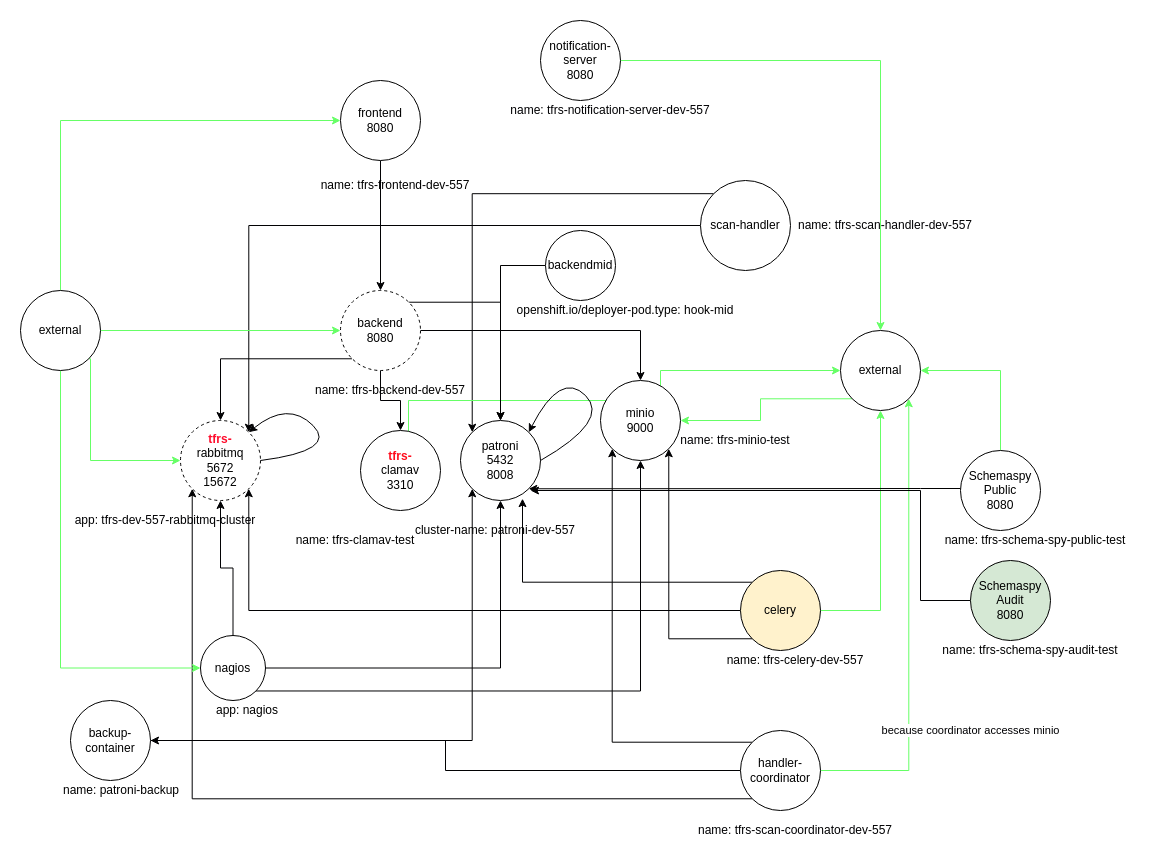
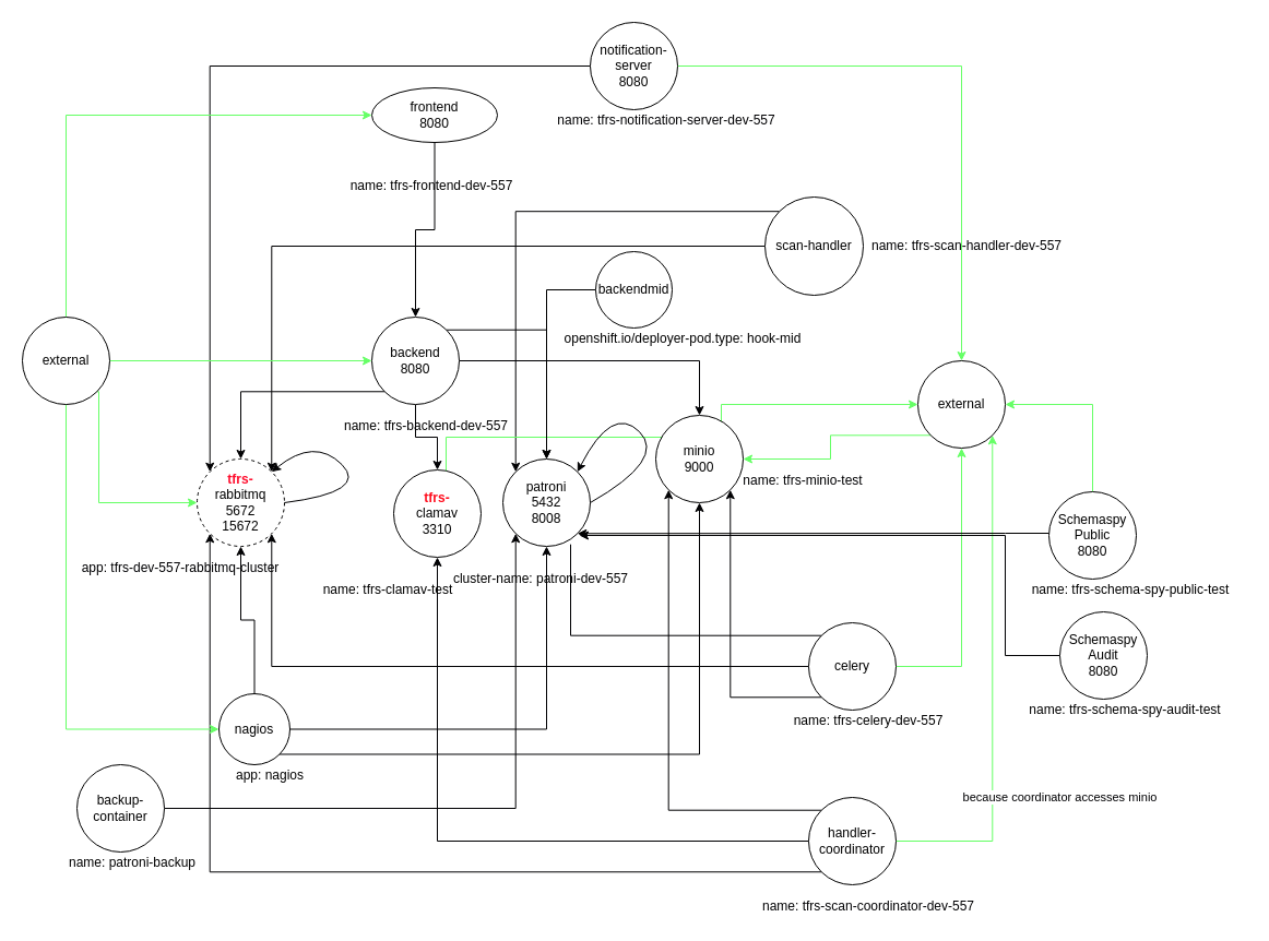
  <mxCell id="0" />
  <mxCell id="1" parent="0" />
  <mxCell id="2" style="edgeStyle=orthogonalEdgeStyle;rounded=0;orthogonalLoop=1;jettySize=auto;html=1;strokeColor=#010103;" parent="1" source="3" target="8" edge="1"><mxGeometry relative="1" as="geometry" /></mxCell>
- <mxCell id="3" value="frontend&lt;br&gt;8080" style="ellipse;whiteSpace=wrap;html=1;aspect=fixed;" parent="1" vertex="1"><mxGeometry x="340" y="80" width="80" height="80" as="geometry" /></mxCell>
+ <mxCell id="3" value="frontend&lt;br&gt;8080" style="ellipse;whiteSpace=wrap;html=1;aspect=fixed;" parent="1" vertex="1"><mxGeometry x="340" y="80" width="115" height="50" as="geometry" /></mxCell>
  <mxCell id="4" style="edgeStyle=orthogonalEdgeStyle;rounded=0;orthogonalLoop=1;jettySize=auto;html=1;exitX=0;exitY=1;exitDx=0;exitDy=0;strokeColor=#010103;" parent="1" source="8" target="26" edge="1"><mxGeometry relative="1" as="geometry" /></mxCell>
  <mxCell id="5" style="edgeStyle=orthogonalEdgeStyle;rounded=0;orthogonalLoop=1;jettySize=auto;html=1;entryX=0.5;entryY=0;entryDx=0;entryDy=0;strokeColor=#010103;" parent="1" source="8" target="34" edge="1"><mxGeometry relative="1" as="geometry" /></mxCell>
  <mxCell id="6" style="edgeStyle=orthogonalEdgeStyle;rounded=0;orthogonalLoop=1;jettySize=auto;html=1;exitX=1;exitY=0.5;exitDx=0;exitDy=0;strokeColor=#010103;" parent="1" source="8" target="35" edge="1"><mxGeometry relative="1" as="geometry" /></mxCell>
  <mxCell id="7" style="edgeStyle=orthogonalEdgeStyle;rounded=0;orthogonalLoop=1;jettySize=auto;html=1;exitX=1;exitY=0;exitDx=0;exitDy=0;strokeColor=#010103;" parent="1" source="8" target="25" edge="1"><mxGeometry relative="1" as="geometry" /></mxCell>
- <mxCell id="8" value="backend&lt;br&gt;8080" style="ellipse;whiteSpace=wrap;html=1;aspect=fixed;dashed=1;" parent="1" vertex="1"><mxGeometry x="340" y="290" width="80" height="80" as="geometry" /></mxCell>
+ <mxCell id="8" value="backend&lt;br&gt;8080" style="ellipse;whiteSpace=wrap;html=1;aspect=fixed;" parent="1" vertex="1"><mxGeometry x="340" y="290" width="80" height="80" as="geometry" /></mxCell>
+ <mxCell id="9" style="edgeStyle=orthogonalEdgeStyle;rounded=0;orthogonalLoop=1;jettySize=auto;html=1;entryX=0;entryY=0;entryDx=0;entryDy=0;fontColor=#FF9999;strokeColor=#010103;" parent="1" source="11" target="26" edge="1"><mxGeometry relative="1" as="geometry" /></mxCell>
  <mxCell id="10" style="edgeStyle=orthogonalEdgeStyle;rounded=0;orthogonalLoop=1;jettySize=auto;html=1;strokeColor=#66FF66;" parent="1" source="11" target="42" edge="1"><mxGeometry relative="1" as="geometry" /></mxCell>
  <mxCell id="11" value="notification-server&lt;br&gt;8080" style="ellipse;whiteSpace=wrap;html=1;aspect=fixed;" parent="1" vertex="1"><mxGeometry x="540" y="20" width="80" height="80" as="geometry" /></mxCell>
  <mxCell id="12" style="edgeStyle=orthogonalEdgeStyle;rounded=0;orthogonalLoop=1;jettySize=auto;html=1;entryX=1;entryY=1;entryDx=0;entryDy=0;strokeColor=#010103;" parent="1" source="16" target="26" edge="1"><mxGeometry relative="1" as="geometry" /></mxCell>
  <mxCell id="13" style="edgeStyle=orthogonalEdgeStyle;rounded=0;orthogonalLoop=1;jettySize=auto;html=1;entryX=1;entryY=1;entryDx=0;entryDy=0;exitX=0;exitY=1;exitDx=0;exitDy=0;strokeColor=#010103;" parent="1" source="16" target="35" edge="1"><mxGeometry relative="1" as="geometry" /></mxCell>
- <mxCell id="14" style="edgeStyle=orthogonalEdgeStyle;rounded=0;orthogonalLoop=1;jettySize=auto;html=1;entryX=0.775;entryY=0.977;entryDx=0;entryDy=0;entryPerimeter=0;exitX=0;exitY=0;exitDx=0;exitDy=0;strokeColor=#010103;" parent="1" source="16" target="25" edge="1"><mxGeometry relative="1" as="geometry" /></mxCell>
+ <mxCell id="14" style="edgeStyle=orthogonalEdgeStyle;rounded=0;orthogonalLoop=1;jettySize=auto;html=1;entryX=0.775;entryY=0.977;entryDx=0;entryDy=0;entryPerimeter=0;exitX=0;exitY=0;exitDx=0;exitDy=0;strokeColor=#010103;endArrow=none;" parent="1" source="16" target="25" edge="1"><mxGeometry relative="1" as="geometry" /></mxCell>
  <mxCell id="15" style="edgeStyle=orthogonalEdgeStyle;rounded=0;orthogonalLoop=1;jettySize=auto;html=1;entryX=0.5;entryY=1;entryDx=0;entryDy=0;strokeColor=#66FF66;" parent="1" source="16" target="42" edge="1"><mxGeometry relative="1" as="geometry"><mxPoint x="890" y="420" as="targetPoint" /></mxGeometry></mxCell>
- <mxCell id="16" value="celery" style="ellipse;whiteSpace=wrap;html=1;aspect=fixed;fillColor=#fff2cc;" parent="1" vertex="1"><mxGeometry x="740" y="570" width="80" height="80" as="geometry" /></mxCell>
- <mxCell id="17" style="edgeStyle=orthogonalEdgeStyle;rounded=0;orthogonalLoop=1;jettySize=auto;html=1;strokeColor=#010103;" parent="1" source="21" target="28" edge="1"><mxGeometry relative="1" as="geometry" /></mxCell>
+ <mxCell id="16" value="celery" style="ellipse;whiteSpace=wrap;html=1;aspect=fixed;" parent="1" vertex="1"><mxGeometry x="740" y="570" width="80" height="80" as="geometry" /></mxCell>
+ <mxCell id="17" style="edgeStyle=orthogonalEdgeStyle;rounded=0;orthogonalLoop=1;jettySize=auto;html=1;strokeColor=#010103;" parent="1" source="21" target="34" edge="1"><mxGeometry relative="1" as="geometry" /></mxCell>
  <mxCell id="18" style="edgeStyle=orthogonalEdgeStyle;rounded=0;orthogonalLoop=1;jettySize=auto;html=1;entryX=0;entryY=1;entryDx=0;entryDy=0;exitX=0;exitY=1;exitDx=0;exitDy=0;strokeColor=#010103;" parent="1" source="21" target="26" edge="1"><mxGeometry relative="1" as="geometry" /></mxCell>
  <mxCell id="19" style="edgeStyle=orthogonalEdgeStyle;rounded=0;orthogonalLoop=1;jettySize=auto;html=1;entryX=0;entryY=1;entryDx=0;entryDy=0;exitX=0;exitY=0;exitDx=0;exitDy=0;strokeColor=#010103;" parent="1" source="21" target="35" edge="1"><mxGeometry relative="1" as="geometry" /></mxCell>
  <mxCell id="20" value="because coordinator accesses minio" style="edgeStyle=orthogonalEdgeStyle;rounded=0;orthogonalLoop=1;jettySize=auto;html=1;entryX=1;entryY=1;entryDx=0;entryDy=0;fontColor=#010103;strokeColor=#66FF66;" parent="1" source="21" target="42" edge="1"><mxGeometry x="-0.442" y="-62" relative="1" as="geometry"><mxPoint as="offset" /></mxGeometry></mxCell>
  <mxCell id="21" value="handler-coordinator" style="ellipse;whiteSpace=wrap;html=1;aspect=fixed;" parent="1" vertex="1"><mxGeometry x="740" y="730" width="80" height="80" as="geometry" /></mxCell>
  <mxCell id="22" style="edgeStyle=orthogonalEdgeStyle;rounded=0;orthogonalLoop=1;jettySize=auto;html=1;entryX=1;entryY=0;entryDx=0;entryDy=0;strokeColor=#010103;" parent="1" source="24" target="26" edge="1"><mxGeometry relative="1" as="geometry" /></mxCell>
  <mxCell id="23" style="edgeStyle=orthogonalEdgeStyle;rounded=0;orthogonalLoop=1;jettySize=auto;html=1;entryX=0;entryY=0;entryDx=0;entryDy=0;exitX=0;exitY=0;exitDx=0;exitDy=0;strokeColor=#010103;" parent="1" source="24" target="25" edge="1"><mxGeometry relative="1" as="geometry" /></mxCell>
  <mxCell id="24" value="scan-handler" style="ellipse;whiteSpace=wrap;html=1;aspect=fixed;" parent="1" vertex="1"><mxGeometry x="700" y="180" width="90" height="90" as="geometry" /></mxCell>
  <mxCell id="25" value="patroni&lt;br&gt;5432&lt;br&gt;8008" style="ellipse;whiteSpace=wrap;html=1;aspect=fixed;" parent="1" vertex="1"><mxGeometry x="460" y="420" width="80" height="80" as="geometry" /></mxCell>
  <mxCell id="26" value="&lt;font color=&quot;#ff0d2d&quot;&gt;&lt;b&gt;tfrs-&lt;/b&gt;&lt;/font&gt;&lt;br&gt;rabbitmq&lt;br&gt;5672&lt;br&gt;15672" style="ellipse;whiteSpace=wrap;html=1;aspect=fixed;dashed=1;" parent="1" vertex="1"><mxGeometry x="180" y="420" width="80" height="80" as="geometry" /></mxCell>
  <mxCell id="27" style="edgeStyle=orthogonalEdgeStyle;rounded=0;orthogonalLoop=1;jettySize=auto;html=1;entryX=0;entryY=1;entryDx=0;entryDy=0;strokeColor=#010103;" parent="1" source="28" target="25" edge="1"><mxGeometry relative="1" as="geometry" /></mxCell>
  <mxCell id="28" value="backup-container" style="ellipse;whiteSpace=wrap;html=1;aspect=fixed;" parent="1" vertex="1"><mxGeometry x="70" y="700" width="80" height="80" as="geometry" /></mxCell>
  <mxCell id="29" style="edgeStyle=orthogonalEdgeStyle;rounded=0;orthogonalLoop=1;jettySize=auto;html=1;entryX=0.5;entryY=1;entryDx=0;entryDy=0;strokeColor=#010103;" parent="1" source="32" target="26" edge="1"><mxGeometry relative="1" as="geometry"><mxPoint x="150" y="510" as="targetPoint" /></mxGeometry></mxCell>
  <mxCell id="30" style="edgeStyle=orthogonalEdgeStyle;rounded=0;orthogonalLoop=1;jettySize=auto;html=1;entryX=0.5;entryY=1;entryDx=0;entryDy=0;exitX=1;exitY=1;exitDx=0;exitDy=0;strokeColor=#010103;" parent="1" source="32" target="35" edge="1"><mxGeometry relative="1" as="geometry" /></mxCell>
  <mxCell id="31" style="edgeStyle=orthogonalEdgeStyle;rounded=0;orthogonalLoop=1;jettySize=auto;html=1;entryX=0.5;entryY=1;entryDx=0;entryDy=0;strokeColor=#010103;" parent="1" source="32" target="25" edge="1"><mxGeometry relative="1" as="geometry" /></mxCell>
  <mxCell id="32" value="nagios" style="ellipse;whiteSpace=wrap;html=1;aspect=fixed;" parent="1" vertex="1"><mxGeometry x="200" y="635" width="65" height="65" as="geometry" /></mxCell>
  <mxCell id="33" style="edgeStyle=orthogonalEdgeStyle;rounded=0;orthogonalLoop=1;jettySize=auto;html=1;exitX=1;exitY=0;exitDx=0;exitDy=0;entryX=0;entryY=0.5;entryDx=0;entryDy=0;fontColor=#010103;strokeColor=#66FF66;" parent="1" source="34" target="42" edge="1"><mxGeometry relative="1" as="geometry"><Array as="points"><mxPoint x="408" y="400" /><mxPoint x="660" y="400" /><mxPoint x="660" y="370" /></Array></mxGeometry></mxCell>
  <mxCell id="34" value="&lt;b&gt;&lt;font color=&quot;#ff0d1d&quot;&gt;tfrs-&lt;/font&gt;&lt;/b&gt;&lt;br&gt;clamav&lt;br&gt;3310" style="ellipse;whiteSpace=wrap;html=1;aspect=fixed;" parent="1" vertex="1"><mxGeometry x="360" y="430" width="80" height="80" as="geometry" /></mxCell>
  <mxCell id="35" value="minio&lt;br&gt;9000" style="ellipse;whiteSpace=wrap;html=1;aspect=fixed;" parent="1" vertex="1"><mxGeometry x="600" y="380" width="80" height="80" as="geometry" /></mxCell>
  <mxCell id="36" style="edgeStyle=orthogonalEdgeStyle;rounded=0;orthogonalLoop=1;jettySize=auto;html=1;entryX=0;entryY=0.5;entryDx=0;entryDy=0;exitX=0.5;exitY=0;exitDx=0;exitDy=0;strokeColor=#66FF66;" parent="1" source="40" target="3" edge="1"><mxGeometry relative="1" as="geometry" /></mxCell>
  <mxCell id="37" style="edgeStyle=orthogonalEdgeStyle;rounded=0;orthogonalLoop=1;jettySize=auto;html=1;strokeColor=#66FF66;" parent="1" source="40" target="8" edge="1"><mxGeometry relative="1" as="geometry" /></mxCell>
  <mxCell id="38" style="edgeStyle=orthogonalEdgeStyle;rounded=0;orthogonalLoop=1;jettySize=auto;html=1;entryX=0;entryY=0.5;entryDx=0;entryDy=0;exitX=1;exitY=1;exitDx=0;exitDy=0;strokeColor=#66FF66;" parent="1" source="40" target="26" edge="1"><mxGeometry relative="1" as="geometry"><Array as="points"><mxPoint x="90" y="358" /><mxPoint x="90" y="460" /></Array></mxGeometry></mxCell>
  <mxCell id="39" style="edgeStyle=orthogonalEdgeStyle;rounded=0;orthogonalLoop=1;jettySize=auto;html=1;entryX=0;entryY=0.5;entryDx=0;entryDy=0;exitX=0.5;exitY=1;exitDx=0;exitDy=0;strokeColor=#66FF66;" parent="1" source="40" target="32" edge="1"><mxGeometry relative="1" as="geometry" /></mxCell>
  <mxCell id="40" value="external" style="ellipse;whiteSpace=wrap;html=1;aspect=fixed;" parent="1" vertex="1"><mxGeometry x="20" y="290" width="80" height="80" as="geometry" /></mxCell>
  <mxCell id="41" style="edgeStyle=orthogonalEdgeStyle;rounded=0;orthogonalLoop=1;jettySize=auto;html=1;exitX=0;exitY=1;exitDx=0;exitDy=0;entryX=1;entryY=0.5;entryDx=0;entryDy=0;strokeColor=#66FF66;" parent="1" source="42" target="35" edge="1"><mxGeometry relative="1" as="geometry" /></mxCell>
  <mxCell id="42" value="external" style="ellipse;whiteSpace=wrap;html=1;aspect=fixed;" parent="1" vertex="1"><mxGeometry x="840" y="330" width="80" height="80" as="geometry" /></mxCell>
  <mxCell id="43" value="" style="curved=1;endArrow=classic;html=1;exitX=1;exitY=0.5;exitDx=0;exitDy=0;entryX=1;entryY=0;entryDx=0;entryDy=0;strokeColor=#010103;" parent="1" source="25" target="25" edge="1"><mxGeometry width="50" height="50" relative="1" as="geometry"><mxPoint x="560" y="420" as="sourcePoint" /><mxPoint x="530" y="426" as="targetPoint" /><Array as="points"><mxPoint x="610" y="420" /><mxPoint x="560" y="370" /></Array></mxGeometry></mxCell>
  <mxCell id="44" value="" style="curved=1;endArrow=classic;html=1;exitX=1;exitY=0.5;exitDx=0;exitDy=0;entryX=1;entryY=0;entryDx=0;entryDy=0;strokeColor=#010103;" parent="1" source="26" target="26" edge="1"><mxGeometry width="50" height="50" relative="1" as="geometry"><mxPoint x="287.5" y="450" as="sourcePoint" /><mxPoint x="337.5" y="400" as="targetPoint" /><Array as="points"><mxPoint x="337.5" y="450" /><mxPoint x="287.5" y="400" /></Array></mxGeometry></mxCell>
  <mxCell id="45" value="app: nagios" style="text;html=1;strokeColor=none;fillColor=none;align=center;verticalAlign=middle;whiteSpace=wrap;rounded=0;" parent="1" vertex="1"><mxGeometry x="212.5" y="700" width="67.5" height="20" as="geometry" /></mxCell>
  <mxCell id="46" value="name: patroni-backup" style="text;html=1;strokeColor=none;fillColor=none;align=center;verticalAlign=middle;whiteSpace=wrap;rounded=0;" parent="1" vertex="1"><mxGeometry x="56" y="780" width="130" height="20" as="geometry" /></mxCell>
  <mxCell id="47" value="&lt;span&gt;cluster-name: patroni-dev-557&lt;br&gt;&lt;/span&gt;" style="text;html=1;strokeColor=none;fillColor=none;align=center;verticalAlign=middle;whiteSpace=wrap;rounded=0;fontStyle=0" parent="1" vertex="1"><mxGeometry x="410" y="520" width="170" height="20" as="geometry" /></mxCell>
  <mxCell id="48" value="name: tfrs-backend-dev-557" style="text;html=1;strokeColor=none;fillColor=none;align=center;verticalAlign=middle;whiteSpace=wrap;rounded=0;" parent="1" vertex="1"><mxGeometry x="310" y="380" width="160" height="20" as="geometry" /></mxCell>
  <mxCell id="49" value="name: tfrs-celery-dev-557" style="text;html=1;strokeColor=none;fillColor=none;align=center;verticalAlign=middle;whiteSpace=wrap;rounded=0;" parent="1" vertex="1"><mxGeometry x="720" y="650" width="150" height="20" as="geometry" /></mxCell>
  <mxCell id="50" value="name: tfrs-clamav-test" style="text;html=1;strokeColor=none;fillColor=none;align=center;verticalAlign=middle;whiteSpace=wrap;rounded=0;" parent="1" vertex="1"><mxGeometry x="290" y="530" width="130" height="20" as="geometry" /></mxCell>
- <mxCell id="51" value="name: tfrs-frontend-dev-557" style="text;html=1;strokeColor=none;fillColor=none;align=center;verticalAlign=middle;whiteSpace=wrap;rounded=0;" parent="1" vertex="1"><mxGeometry x="315" y="175" width="160" height="20" as="geometry" /></mxCell>
+ <mxCell id="51" value="name: tfrs-frontend-dev-557" style="text;html=1;strokeColor=none;fillColor=none;align=center;verticalAlign=middle;whiteSpace=wrap;rounded=0;" parent="1" vertex="1"><mxGeometry x="315" y="160" width="160" height="20" as="geometry" /></mxCell>
  <mxCell id="52" value="name: tfrs-scan-coordinator-dev-557" style="text;html=1;strokeColor=none;fillColor=none;align=center;verticalAlign=middle;whiteSpace=wrap;rounded=0;fontColor=#010103;" parent="1" vertex="1"><mxGeometry x="685" y="820" width="220" height="20" as="geometry" /></mxCell>
  <mxCell id="53" value="name: tfrs-scan-handler-dev-557" style="text;html=1;strokeColor=none;fillColor=none;align=center;verticalAlign=middle;whiteSpace=wrap;rounded=0;fontColor=#010103;" parent="1" vertex="1"><mxGeometry x="790" y="215" width="190" height="20" as="geometry" /></mxCell>
  <mxCell id="54" value="name: tfrs-notification-server-dev-557" style="text;html=1;strokeColor=none;fillColor=none;align=center;verticalAlign=middle;whiteSpace=wrap;rounded=0;fontColor=#010103;" parent="1" vertex="1"><mxGeometry x="500" y="100" width="220" height="20" as="geometry" /></mxCell>
  <mxCell id="55" value="name: tfrs-minio-test" style="text;html=1;strokeColor=none;fillColor=none;align=center;verticalAlign=middle;whiteSpace=wrap;rounded=0;fontColor=#010103;" parent="1" vertex="1"><mxGeometry x="670" y="430" width="130" height="20" as="geometry" /></mxCell>
  <mxCell id="56" value="app: tfrs-dev-557-rabbitmq-cluster" style="text;html=1;strokeColor=none;fillColor=none;align=center;verticalAlign=middle;whiteSpace=wrap;rounded=0;fontColor=#010103;" parent="1" vertex="1"><mxGeometry x="50" y="510" width="230" height="20" as="geometry" /></mxCell>
  <mxCell id="57" style="edgeStyle=orthogonalEdgeStyle;rounded=0;orthogonalLoop=1;jettySize=auto;html=1;entryX=1;entryY=1;entryDx=0;entryDy=0;" parent="1" source="59" target="25" edge="1"><mxGeometry relative="1" as="geometry"><mxPoint x="670" y="520" as="targetPoint" /><Array as="points"><mxPoint x="920" y="488" /><mxPoint x="920" y="488" /></Array></mxGeometry></mxCell>
  <mxCell id="58" style="edgeStyle=orthogonalEdgeStyle;rounded=0;orthogonalLoop=1;jettySize=auto;html=1;entryX=1;entryY=0.5;entryDx=0;entryDy=0;exitX=0.5;exitY=0;exitDx=0;exitDy=0;strokeColor=#66FF66;" parent="1" source="59" target="42" edge="1"><mxGeometry relative="1" as="geometry"><mxPoint x="1030" y="350" as="targetPoint" /></mxGeometry></mxCell>
  <mxCell id="59" value="Schemaspy Public&lt;br&gt;8080" style="ellipse;whiteSpace=wrap;html=1;aspect=fixed;" parent="1" vertex="1"><mxGeometry x="960" y="450" width="80" height="80" as="geometry" /></mxCell>
  <mxCell id="60" value="name: tfrs-schema-spy-public-test" style="text;html=1;strokeColor=none;fillColor=none;align=center;verticalAlign=middle;whiteSpace=wrap;rounded=0;" parent="1" vertex="1"><mxGeometry x="930" y="530" width="210" height="20" as="geometry" /></mxCell>
  <mxCell id="61" style="edgeStyle=orthogonalEdgeStyle;rounded=0;orthogonalLoop=1;jettySize=auto;html=1;strokeColor=#010103;" parent="1" source="62" edge="1"><mxGeometry relative="1" as="geometry"><mxPoint x="530" y="490" as="targetPoint" /><Array as="points"><mxPoint x="920" y="600" /><mxPoint x="920" y="490" /></Array></mxGeometry></mxCell>
- <mxCell id="62" value="Schemaspy Audit&lt;br&gt;8080" style="ellipse;whiteSpace=wrap;html=1;aspect=fixed;fillColor=#d5e8d4;" parent="1" vertex="1"><mxGeometry x="970" y="560" width="80" height="80" as="geometry" /></mxCell>
+ <mxCell id="62" value="Schemaspy Audit&lt;br&gt;8080" style="ellipse;whiteSpace=wrap;html=1;aspect=fixed;" parent="1" vertex="1"><mxGeometry x="970" y="560" width="80" height="80" as="geometry" /></mxCell>
  <mxCell id="63" value="name: tfrs-schema-spy-audit-test" style="text;html=1;strokeColor=none;fillColor=none;align=center;verticalAlign=middle;whiteSpace=wrap;rounded=0;" parent="1" vertex="1"><mxGeometry x="920" y="640" width="220" height="20" as="geometry" /></mxCell>
  <mxCell id="64" style="edgeStyle=orthogonalEdgeStyle;rounded=0;orthogonalLoop=1;jettySize=auto;html=1;entryX=0.5;entryY=0;entryDx=0;entryDy=0;" parent="1" source="65" target="25" edge="1"><mxGeometry relative="1" as="geometry" /></mxCell>
  <mxCell id="65" value="backendmid" style="ellipse;whiteSpace=wrap;html=1;aspect=fixed;" parent="1" vertex="1"><mxGeometry x="545" y="230" width="70" height="70" as="geometry" /></mxCell>
  <mxCell id="66" value="openshift.io/deployer-pod.type: hook-mid" style="text;html=1;strokeColor=none;fillColor=none;align=center;verticalAlign=middle;whiteSpace=wrap;rounded=0;" parent="1" vertex="1"><mxGeometry x="510" y="300" width="230" height="20" as="geometry" /></mxCell>
